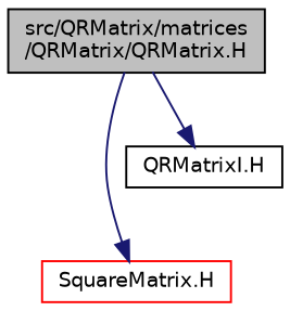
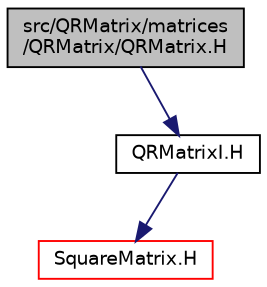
  digraph {
    node [color=black fontname=Helvetica fontsize=10 shape=record]
    edge [color=midnightblue fontname=Helvetica fontsize=10 labelfontname=Helvetica labelfontsize=10 style=solid]
    n1 [fillcolor=grey75 fontcolor=black height=0.2 label="src/QRMatrix/matrices\l/QRMatrix/QRMatrix.H" style=filled width=0.4]
    n2 [color=red height=0.2 label="SquareMatrix.H" width=0.4]
    n3 [height=0.2 label="QRMatrixI.H" width=0.4]
-   n1 -> n2
+   n3 -> n2
    n1 -> n3
  }
